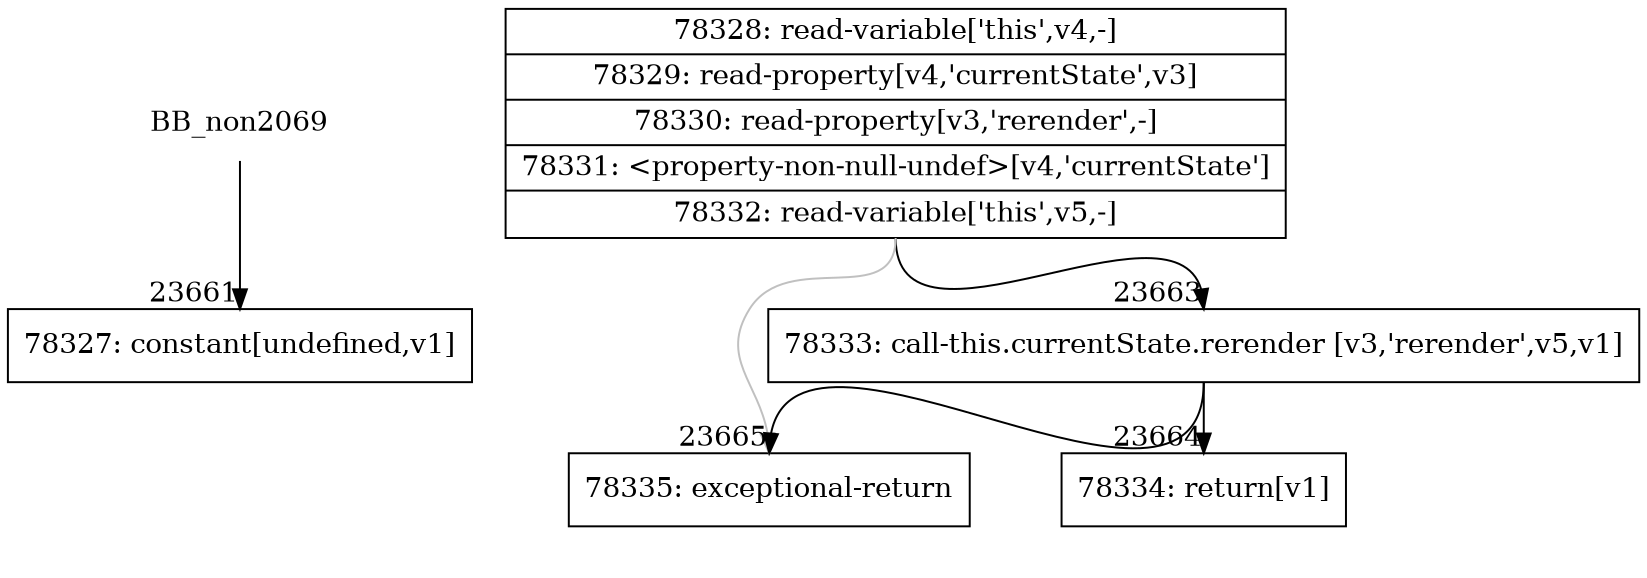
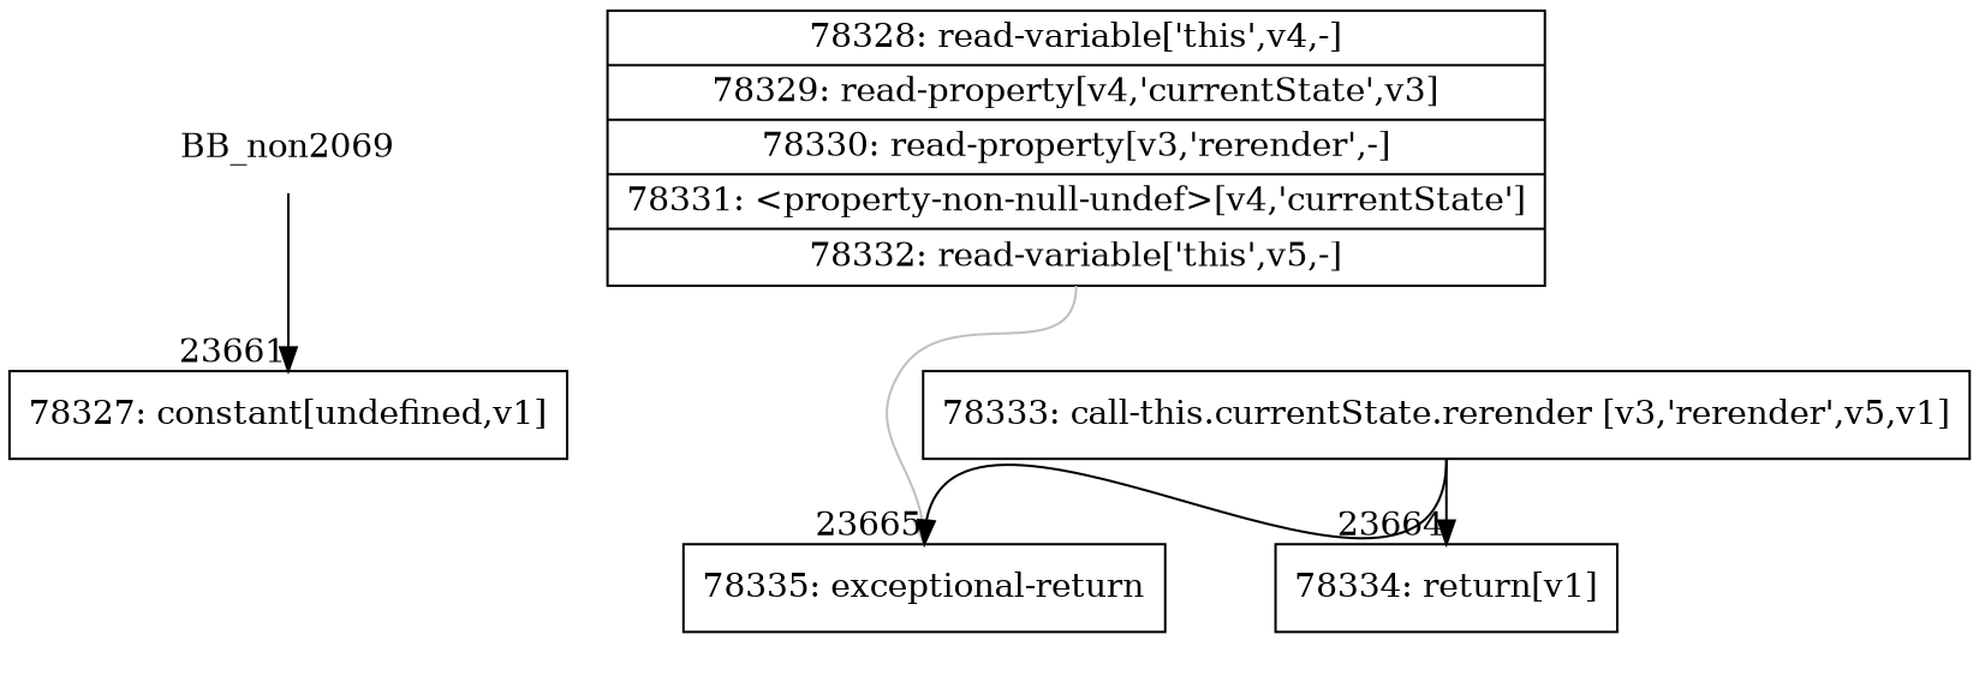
  digraph {
    rankdir=TD
    node [shape=record]
    edge [headport=n tailport=s]
    n1 [label=BB_non2069 shape=none]
    n2 [label="{78327: constant[undefined,v1]}"]
    n3 [label="{78328: read-variable['this',v4,-]|78329: read-property[v4,'currentState',v3]|78330: read-property[v3,'rerender',-]|78331: \<property-non-null-undef\>[v4,'currentState']|78332: read-variable['this',v5,-]}"]
    n4 [label="{78333: call-this.currentState.rerender [v3,'rerender',v5,v1]}"]
    n5 [label="{78335: exceptional-return}"]
    n6 [label="{78334: return[v1]}"]
    n1 -> n2 [headlabel="    23661"]
-   n3 -> n4 [headlabel="      23663"]
    n3 -> n5 [color=gray headlabel="      23665"]
    n4 -> n5 [color=black]
    n4 -> n6 [headlabel="      23664"]
  }
